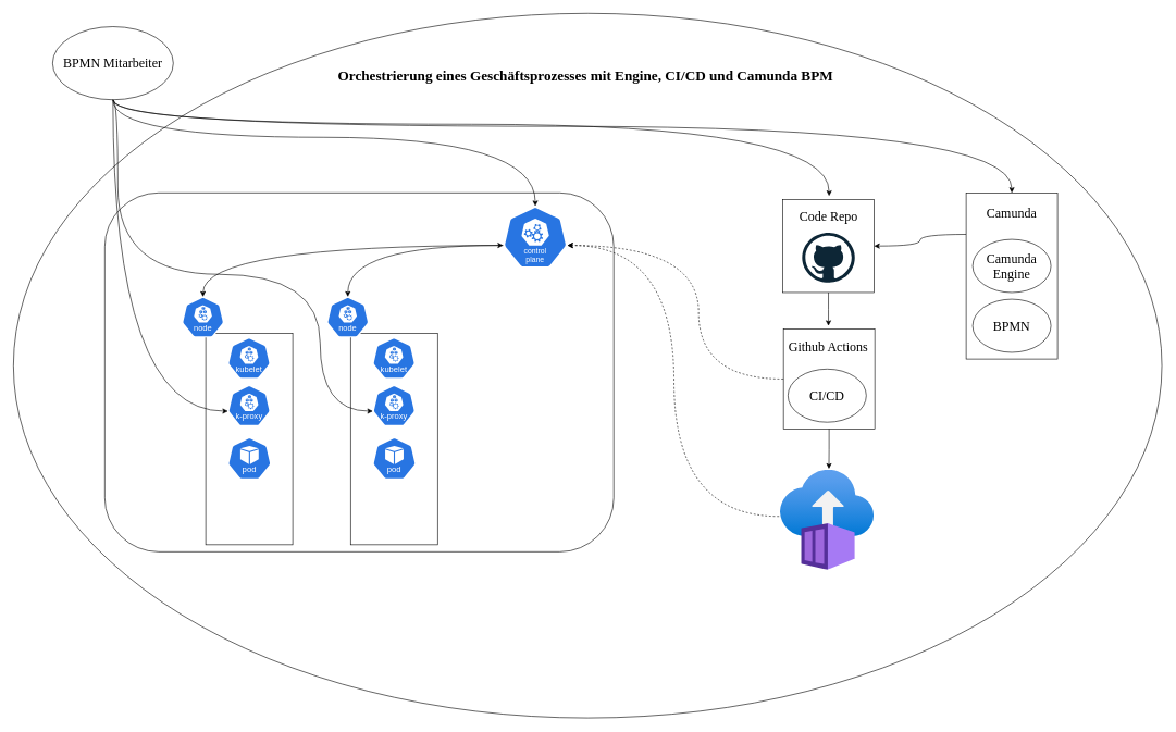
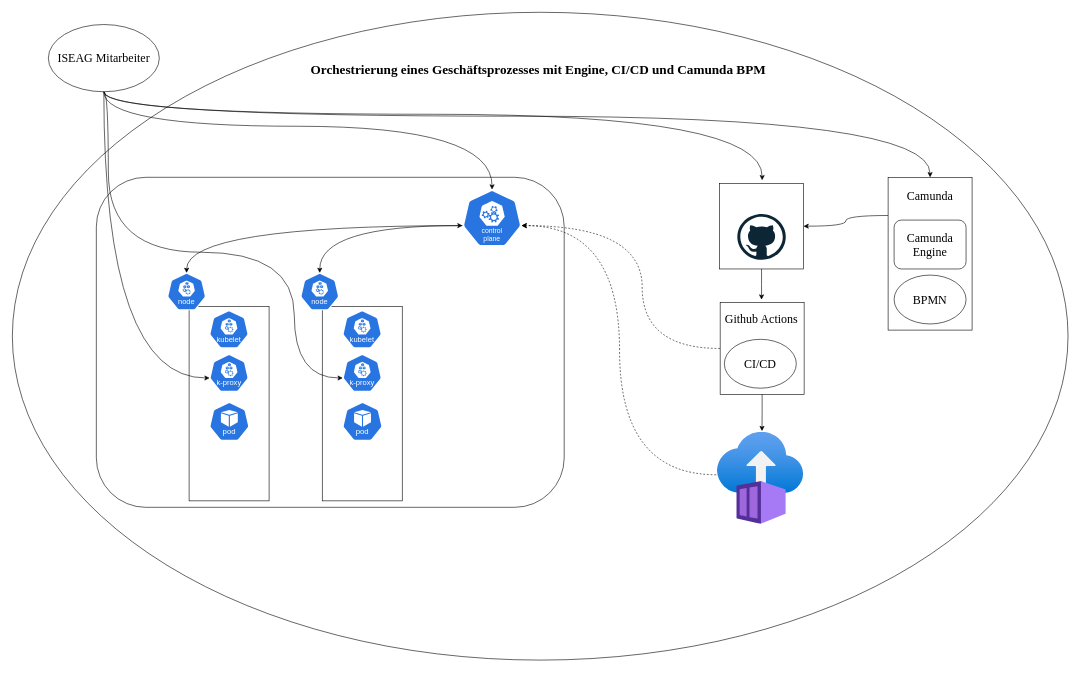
  <mxCell id="0" />
  <mxCell id="1" parent="0" />
  <mxCell id="2" value="" style="group;fontFamily=Comic Sans MS;" vertex="1" connectable="0" parent="1"><mxGeometry x="20" y="20" width="1760" height="1080" as="geometry" /></mxCell>
  <mxCell id="3" value="" style="ellipse;whiteSpace=wrap;html=1;movable=1;resizable=1;rotatable=1;deletable=1;editable=1;locked=0;connectable=1;fontFamily=Comic Sans MS;" vertex="1" parent="2"><mxGeometry width="1760" height="1080.0" as="geometry" /></mxCell>
  <mxCell id="4" value="&lt;font style=&quot;font-size: 22px;&quot;&gt;&lt;b&gt;&lt;br&gt;&lt;/b&gt;&lt;/font&gt;&lt;div style=&quot;line-height: 19px; white-space: pre; font-size: 22px;&quot;&gt;&lt;div&gt;&lt;font style=&quot;font-size: 22px;&quot;&gt;&lt;b&gt;Orchestrierung eines Geschäftsprozesses mit Engine, CI/CD und Camunda BPM&lt;/b&gt;&lt;/font&gt;&lt;/div&gt;&lt;/div&gt;&lt;font style=&quot;font-size: 22px;&quot;&gt;&lt;br&gt;&lt;/font&gt;" style="text;html=1;align=center;verticalAlign=middle;whiteSpace=wrap;rounded=0;movable=1;resizable=1;rotatable=1;deletable=1;editable=1;locked=0;connectable=1;fontFamily=Comic Sans MS;" vertex="1" parent="2"><mxGeometry x="847" y="79.226" width="60" height="30.566" as="geometry" /></mxCell>
  <mxCell id="5" style="edgeStyle=orthogonalEdgeStyle;rounded=0;orthogonalLoop=1;jettySize=auto;html=1;exitX=0.5;exitY=1;exitDx=0;exitDy=0;entryX=0.5;entryY=0;entryDx=0;entryDy=0;curved=1;fontFamily=Comic Sans MS;" edge="1" parent="2" source="7" target="29"><mxGeometry relative="1" as="geometry"><Array as="points"><mxPoint x="153" y="173.208" /><mxPoint x="1530" y="173.208" /></Array></mxGeometry></mxCell>
  <mxCell id="6" style="edgeStyle=orthogonalEdgeStyle;rounded=0;orthogonalLoop=1;jettySize=auto;html=1;exitX=0.5;exitY=1;exitDx=0;exitDy=0;curved=1;" edge="1" parent="2" source="7"><mxGeometry relative="1" as="geometry"><mxPoint x="1250" y="280" as="targetPoint" /><Array as="points"><mxPoint x="153" y="170" /><mxPoint x="1251" y="170" /><mxPoint x="1251" y="280" /></Array></mxGeometry></mxCell>
- <mxCell id="7" value="&lt;font style=&quot;font-size: 20px;&quot;&gt;BPMN Mitarbeiter&lt;/font&gt;" style="ellipse;whiteSpace=wrap;html=1;fontFamily=Comic Sans MS;" vertex="1" parent="2"><mxGeometry x="60" y="20.377" width="185" height="112.075" as="geometry" /></mxCell>
+ <mxCell id="7" value="&lt;font style=&quot;font-size: 20px;&quot;&gt;ISEAG Mitarbeiter&lt;/font&gt;" style="ellipse;whiteSpace=wrap;html=1;fontFamily=Comic Sans MS;" vertex="1" parent="2"><mxGeometry x="60" y="20.377" width="185" height="112.075" as="geometry" /></mxCell>
  <mxCell id="8" value="" style="group;fontFamily=Comic Sans MS;" vertex="1" connectable="0" parent="2"><mxGeometry x="140" y="244.528" width="780" height="580.755" as="geometry" /></mxCell>
  <mxCell id="9" value="" style="rounded=1;whiteSpace=wrap;html=1;movable=1;resizable=1;rotatable=1;deletable=1;editable=1;locked=0;connectable=1;fontFamily=Comic Sans MS;" vertex="1" parent="8"><mxGeometry y="30.566" width="780.0" height="550.189" as="geometry" /></mxCell>
  <mxCell id="10" value="" style="aspect=fixed;sketch=0;html=1;dashed=0;whitespace=wrap;verticalLabelPosition=bottom;verticalAlign=top;fillColor=#2875E2;strokeColor=#ffffff;points=[[0.005,0.63,0],[0.1,0.2,0],[0.9,0.2,0],[0.5,0,0],[0.995,0.63,0],[0.72,0.99,0],[0.5,1,0],[0.28,0.99,0]];shape=mxgraph.kubernetes.icon2;kubernetesLabel=1;prIcon=control_plane;fontFamily=Comic Sans MS;" vertex="1" parent="8"><mxGeometry x="610" y="50.943" width="99.47" height="95.491" as="geometry" /></mxCell>
  <mxCell id="11" value="" style="group;fontFamily=Comic Sans MS;" vertex="1" connectable="0" parent="8"><mxGeometry x="340" y="190" width="190" height="380" as="geometry" /></mxCell>
  <mxCell id="12" value="" style="rounded=0;whiteSpace=wrap;html=1;fontFamily=Comic Sans MS;" vertex="1" parent="11"><mxGeometry x="36.64" y="55.88" width="133.36" height="324.12" as="geometry" /></mxCell>
  <mxCell id="13" value="" style="aspect=fixed;sketch=0;html=1;dashed=0;whitespace=wrap;verticalLabelPosition=bottom;verticalAlign=top;fillColor=#2875E2;strokeColor=#ffffff;points=[[0.005,0.63,0],[0.1,0.2,0],[0.9,0.2,0],[0.5,0,0],[0.995,0.63,0],[0.72,0.99,0],[0.5,1,0],[0.28,0.99,0]];shape=mxgraph.kubernetes.icon2;kubernetesLabel=1;prIcon=kubelet;fontFamily=Comic Sans MS;" vertex="1" parent="11"><mxGeometry x="70.133" y="62.396" width="65.997" height="63.351" as="geometry" /></mxCell>
  <mxCell id="14" value="" style="aspect=fixed;sketch=0;html=1;dashed=0;whitespace=wrap;verticalLabelPosition=bottom;verticalAlign=top;fillColor=#2875E2;strokeColor=#ffffff;points=[[0.005,0.63,0],[0.1,0.2,0],[0.9,0.2,0],[0.5,0,0],[0.995,0.63,0],[0.72,0.99,0],[0.5,1,0],[0.28,0.99,0]];shape=mxgraph.kubernetes.icon2;kubernetesLabel=1;prIcon=k_proxy;fontFamily=Comic Sans MS;" vertex="1" parent="11"><mxGeometry x="70.514" y="135.469" width="65.619" height="63" as="geometry" /></mxCell>
  <mxCell id="15" value="" style="aspect=fixed;sketch=0;html=1;dashed=0;whitespace=wrap;verticalLabelPosition=bottom;verticalAlign=top;fillColor=#2875E2;strokeColor=#ffffff;points=[[0.005,0.63,0],[0.1,0.2,0],[0.9,0.2,0],[0.5,0,0],[0.995,0.63,0],[0.72,0.99,0],[0.5,1,0],[0.28,0.99,0]];shape=mxgraph.kubernetes.icon2;kubernetesLabel=1;prIcon=node;fontFamily=Comic Sans MS;" vertex="1" parent="11"><mxGeometry width="64.989" height="62.392" as="geometry" /></mxCell>
  <mxCell id="16" value="" style="aspect=fixed;sketch=0;html=1;dashed=0;whitespace=wrap;verticalLabelPosition=bottom;verticalAlign=top;fillColor=#2875E2;strokeColor=#ffffff;points=[[0.005,0.63,0],[0.1,0.2,0],[0.9,0.2,0],[0.5,0,0],[0.995,0.63,0],[0.72,0.99,0],[0.5,1,0],[0.28,0.99,0]];shape=mxgraph.kubernetes.icon2;kubernetesLabel=1;prIcon=pod;fontFamily=Comic Sans MS;" vertex="1" parent="11"><mxGeometry x="70.14" y="215.47" width="67.24" height="64.53" as="geometry" /></mxCell>
  <mxCell id="17" value="" style="shape=image;html=1;verticalAlign=top;verticalLabelPosition=bottom;labelBackgroundColor=#ffffff;imageAspect=0;aspect=fixed;image=https://cdn1.iconfinder.com/data/icons/unicons-line-vol-3/24/docker-128.png;fontFamily=Comic Sans MS;" vertex="1" parent="11"><mxGeometry x="72.01" y="294.878" width="72" height="72" as="geometry" /></mxCell>
  <mxCell id="18" style="edgeStyle=orthogonalEdgeStyle;rounded=0;orthogonalLoop=1;jettySize=auto;html=1;exitX=0.5;exitY=0;exitDx=0;exitDy=0;exitPerimeter=0;entryX=0.005;entryY=0.63;entryDx=0;entryDy=0;entryPerimeter=0;curved=1;startArrow=classic;startFill=1;fontFamily=Comic Sans MS;" edge="1" parent="8" source="15" target="10"><mxGeometry relative="1" as="geometry" /></mxCell>
  <mxCell id="19" style="edgeStyle=orthogonalEdgeStyle;rounded=0;orthogonalLoop=1;jettySize=auto;html=1;exitX=0;exitY=0.25;exitDx=0;exitDy=0;entryX=1;entryY=0.5;entryDx=0;entryDy=0;curved=1;fontFamily=Comic Sans MS;" edge="1" parent="2" source="29" target="25"><mxGeometry relative="1" as="geometry" /></mxCell>
  <mxCell id="20" value="" style="group;fontFamily=Comic Sans MS;" vertex="1" connectable="0" parent="2"><mxGeometry x="1174" y="473.868" width="150" height="163.019" as="geometry" /></mxCell>
  <mxCell id="21" value="&lt;div&gt;&lt;br&gt;&lt;/div&gt;" style="rounded=0;whiteSpace=wrap;html=1;fontFamily=Comic Sans MS;" vertex="1" parent="20"><mxGeometry x="6" y="10.189" width="140" height="152.83" as="geometry" /></mxCell>
  <mxCell id="22" value="&lt;font style=&quot;font-size: 20px;&quot;&gt;CI/CD&lt;/font&gt;" style="ellipse;whiteSpace=wrap;html=1;fontFamily=Comic Sans MS;" vertex="1" parent="20"><mxGeometry x="13" y="71.321" width="120" height="81.509" as="geometry" /></mxCell>
  <mxCell id="23" value="&lt;font style=&quot;font-size: 20px;&quot;&gt;Github Actions&lt;/font&gt;" style="text;html=1;align=center;verticalAlign=middle;whiteSpace=wrap;rounded=0;fontFamily=Comic Sans MS;" vertex="1" parent="20"><mxGeometry width="150" height="71.321" as="geometry" /></mxCell>
  <mxCell id="24" value="" style="group;fontFamily=Comic Sans MS;" vertex="1" connectable="0" parent="2"><mxGeometry x="1179" y="285.28" width="140" height="142.64" as="geometry" /></mxCell>
  <mxCell id="25" value="&lt;div&gt;&lt;br&gt;&lt;/div&gt;" style="rounded=0;whiteSpace=wrap;html=1;fontFamily=Comic Sans MS;" vertex="1" parent="24"><mxGeometry width="140" height="142.64" as="geometry" /></mxCell>
  <mxCell id="26" value="" style="dashed=0;outlineConnect=0;html=1;align=center;labelPosition=center;verticalLabelPosition=bottom;verticalAlign=top;shape=mxgraph.weblogos.github;fontFamily=Comic Sans MS;" vertex="1" parent="24"><mxGeometry x="29.615" y="50.943" width="80.769" height="76.414" as="geometry" /></mxCell>
- <mxCell id="27" value="&lt;font style=&quot;font-size: 20px;&quot;&gt;Code Repo&lt;/font&gt;" style="text;html=1;align=center;verticalAlign=middle;whiteSpace=wrap;rounded=0;fontFamily=Comic Sans MS;" vertex="1" parent="24"><mxGeometry x="8.615" y="10.189" width="122.769" height="30.566" as="geometry" /></mxCell>
  <mxCell id="28" value="" style="group;fontFamily=Comic Sans MS;" vertex="1" connectable="0" parent="2"><mxGeometry x="1460" y="275.094" width="140" height="254.717" as="geometry" /></mxCell>
  <mxCell id="29" value="" style="rounded=0;whiteSpace=wrap;html=1;fontFamily=Comic Sans MS;" vertex="1" parent="28"><mxGeometry width="140" height="254.717" as="geometry" /></mxCell>
  <mxCell id="30" value="&lt;font style=&quot;font-size: 20px;&quot;&gt;Camunda&lt;/font&gt;" style="text;html=1;align=center;verticalAlign=middle;whiteSpace=wrap;rounded=0;fontFamily=Comic Sans MS;" vertex="1" parent="28"><mxGeometry x="40" y="12.129" width="60" height="36.388" as="geometry" /></mxCell>
- <mxCell id="31" value="&lt;font style=&quot;font-size: 20px;&quot;&gt;Camunda Engine&lt;/font&gt;" style="ellipse;whiteSpace=wrap;html=1;fontFamily=Comic Sans MS;" vertex="1" parent="28"><mxGeometry x="10" y="71.321" width="120" height="81.509" as="geometry" /></mxCell>
+ <mxCell id="31" value="&lt;font style=&quot;font-size: 20px;&quot;&gt;Camunda Engine&lt;/font&gt;" style="whiteSpace=wrap;html=1;fontFamily=Comic Sans MS;rounded=1;" vertex="1" parent="28"><mxGeometry x="10" y="71.321" width="120" height="81.509" as="geometry" /></mxCell>
  <mxCell id="32" value="&lt;font style=&quot;font-size: 20px;&quot;&gt;BPMN&lt;/font&gt;" style="ellipse;whiteSpace=wrap;html=1;fontFamily=Comic Sans MS;" vertex="1" parent="28"><mxGeometry x="10" y="163.019" width="120" height="81.509" as="geometry" /></mxCell>
  <mxCell id="33" style="edgeStyle=orthogonalEdgeStyle;rounded=0;orthogonalLoop=1;jettySize=auto;html=1;entryX=0.995;entryY=0.63;entryDx=0;entryDy=0;entryPerimeter=0;curved=1;dashed=1;fontFamily=Comic Sans MS;exitX=-0.011;exitY=0.464;exitDx=0;exitDy=0;exitPerimeter=0;" edge="1" parent="2" source="35" target="10"><mxGeometry relative="1" as="geometry"><mxPoint x="1160" y="770" as="sourcePoint" /></mxGeometry></mxCell>
  <mxCell id="34" style="edgeStyle=orthogonalEdgeStyle;rounded=0;orthogonalLoop=1;jettySize=auto;html=1;exitX=0.5;exitY=1;exitDx=0;exitDy=0;entryX=0.5;entryY=0;entryDx=0;entryDy=0;entryPerimeter=0;curved=1;" edge="1" parent="2" source="7" target="10"><mxGeometry relative="1" as="geometry"><Array as="points"><mxPoint x="153" y="190" /><mxPoint x="800" y="190" /></Array></mxGeometry></mxCell>
  <mxCell id="35" value="" style="image;aspect=fixed;html=1;points=[];align=center;fontSize=12;image=img/lib/azure2/compute/Container_Instances.svg;" vertex="1" parent="2"><mxGeometry x="1175" y="700" width="144" height="153" as="geometry" /></mxCell>
  <mxCell id="36" style="edgeStyle=orthogonalEdgeStyle;rounded=0;orthogonalLoop=1;jettySize=auto;html=1;exitX=0.5;exitY=1;exitDx=0;exitDy=0;entryX=0.519;entryY=-0.012;entryDx=0;entryDy=0;entryPerimeter=0;" edge="1" parent="2" source="21" target="35"><mxGeometry relative="1" as="geometry" /></mxCell>
  <mxCell id="37" style="edgeStyle=orthogonalEdgeStyle;rounded=0;orthogonalLoop=1;jettySize=auto;html=1;exitX=0.5;exitY=1;exitDx=0;exitDy=0;" edge="1" parent="2" source="25"><mxGeometry relative="1" as="geometry"><mxPoint x="1249" y="479" as="targetPoint" /></mxGeometry></mxCell>
  <mxCell id="38" style="edgeStyle=orthogonalEdgeStyle;rounded=0;orthogonalLoop=1;jettySize=auto;html=1;exitX=0;exitY=0.5;exitDx=0;exitDy=0;entryX=0.995;entryY=0.63;entryDx=0;entryDy=0;entryPerimeter=0;curved=1;dashed=1;" edge="1" parent="2" source="21" target="10"><mxGeometry relative="1" as="geometry"><Array as="points"><mxPoint x="1050" y="561" /><mxPoint x="1050" y="356" /></Array></mxGeometry></mxCell>
  <mxCell id="39" style="edgeStyle=orthogonalEdgeStyle;rounded=0;orthogonalLoop=1;jettySize=auto;html=1;exitX=0.5;exitY=1;exitDx=0;exitDy=0;entryX=0.005;entryY=0.63;entryDx=0;entryDy=0;entryPerimeter=0;curved=1;" edge="1" parent="2" source="7" target="14"><mxGeometry relative="1" as="geometry"><Array as="points"><mxPoint x="160" y="133" /><mxPoint x="160" y="400" /><mxPoint x="470" y="400" /><mxPoint x="470" y="610" /></Array></mxGeometry></mxCell>
  <mxCell id="40" value="" style="group;fontFamily=Comic Sans MS;" vertex="1" connectable="0" parent="1"><mxGeometry x="278" y="454.528" width="190" height="380" as="geometry" /></mxCell>
  <mxCell id="41" value="" style="rounded=0;whiteSpace=wrap;html=1;fontFamily=Comic Sans MS;" vertex="1" parent="40"><mxGeometry x="36.64" y="55.88" width="133.36" height="324.12" as="geometry" /></mxCell>
  <mxCell id="42" value="" style="aspect=fixed;sketch=0;html=1;dashed=0;whitespace=wrap;verticalLabelPosition=bottom;verticalAlign=top;fillColor=#2875E2;strokeColor=#ffffff;points=[[0.005,0.63,0],[0.1,0.2,0],[0.9,0.2,0],[0.5,0,0],[0.995,0.63,0],[0.72,0.99,0],[0.5,1,0],[0.28,0.99,0]];shape=mxgraph.kubernetes.icon2;kubernetesLabel=1;prIcon=kubelet;fontFamily=Comic Sans MS;" vertex="1" parent="40"><mxGeometry x="70.133" y="62.396" width="65.997" height="63.351" as="geometry" /></mxCell>
  <mxCell id="43" value="" style="aspect=fixed;sketch=0;html=1;dashed=0;whitespace=wrap;verticalLabelPosition=bottom;verticalAlign=top;fillColor=#2875E2;strokeColor=#ffffff;points=[[0.005,0.63,0],[0.1,0.2,0],[0.9,0.2,0],[0.5,0,0],[0.995,0.63,0],[0.72,0.99,0],[0.5,1,0],[0.28,0.99,0]];shape=mxgraph.kubernetes.icon2;kubernetesLabel=1;prIcon=k_proxy;fontFamily=Comic Sans MS;" vertex="1" parent="40"><mxGeometry x="70.514" y="135.469" width="65.619" height="63" as="geometry" /></mxCell>
  <mxCell id="44" value="" style="aspect=fixed;sketch=0;html=1;dashed=0;whitespace=wrap;verticalLabelPosition=bottom;verticalAlign=top;fillColor=#2875E2;strokeColor=#ffffff;points=[[0.005,0.63,0],[0.1,0.2,0],[0.9,0.2,0],[0.5,0,0],[0.995,0.63,0],[0.72,0.99,0],[0.5,1,0],[0.28,0.99,0]];shape=mxgraph.kubernetes.icon2;kubernetesLabel=1;prIcon=node;fontFamily=Comic Sans MS;" vertex="1" parent="40"><mxGeometry width="64.989" height="62.392" as="geometry" /></mxCell>
  <mxCell id="45" value="" style="aspect=fixed;sketch=0;html=1;dashed=0;whitespace=wrap;verticalLabelPosition=bottom;verticalAlign=top;fillColor=#2875E2;strokeColor=#ffffff;points=[[0.005,0.63,0],[0.1,0.2,0],[0.9,0.2,0],[0.5,0,0],[0.995,0.63,0],[0.72,0.99,0],[0.5,1,0],[0.28,0.99,0]];shape=mxgraph.kubernetes.icon2;kubernetesLabel=1;prIcon=pod;fontFamily=Comic Sans MS;" vertex="1" parent="40"><mxGeometry x="70.14" y="215.47" width="67.24" height="64.53" as="geometry" /></mxCell>
  <mxCell id="46" value="" style="shape=image;html=1;verticalAlign=top;verticalLabelPosition=bottom;labelBackgroundColor=#ffffff;imageAspect=0;aspect=fixed;image=https://cdn1.iconfinder.com/data/icons/unicons-line-vol-3/24/docker-128.png;fontFamily=Comic Sans MS;" vertex="1" parent="40"><mxGeometry x="72.01" y="294.878" width="72" height="72" as="geometry" /></mxCell>
  <mxCell id="47" style="edgeStyle=orthogonalEdgeStyle;rounded=0;orthogonalLoop=1;jettySize=auto;html=1;exitX=0.005;exitY=0.63;exitDx=0;exitDy=0;exitPerimeter=0;entryX=0.5;entryY=0;entryDx=0;entryDy=0;entryPerimeter=0;curved=1;" edge="1" parent="1" source="10" target="44"><mxGeometry relative="1" as="geometry" /></mxCell>
  <mxCell id="48" value="" style="edgeStyle=orthogonalEdgeStyle;rounded=0;orthogonalLoop=1;jettySize=auto;html=1;exitX=0.5;exitY=1;exitDx=0;exitDy=0;entryX=0.005;entryY=0.63;entryDx=0;entryDy=0;entryPerimeter=0;curved=1;" edge="1" parent="1" source="7" target="43"><mxGeometry relative="1" as="geometry" /></mxCell>
